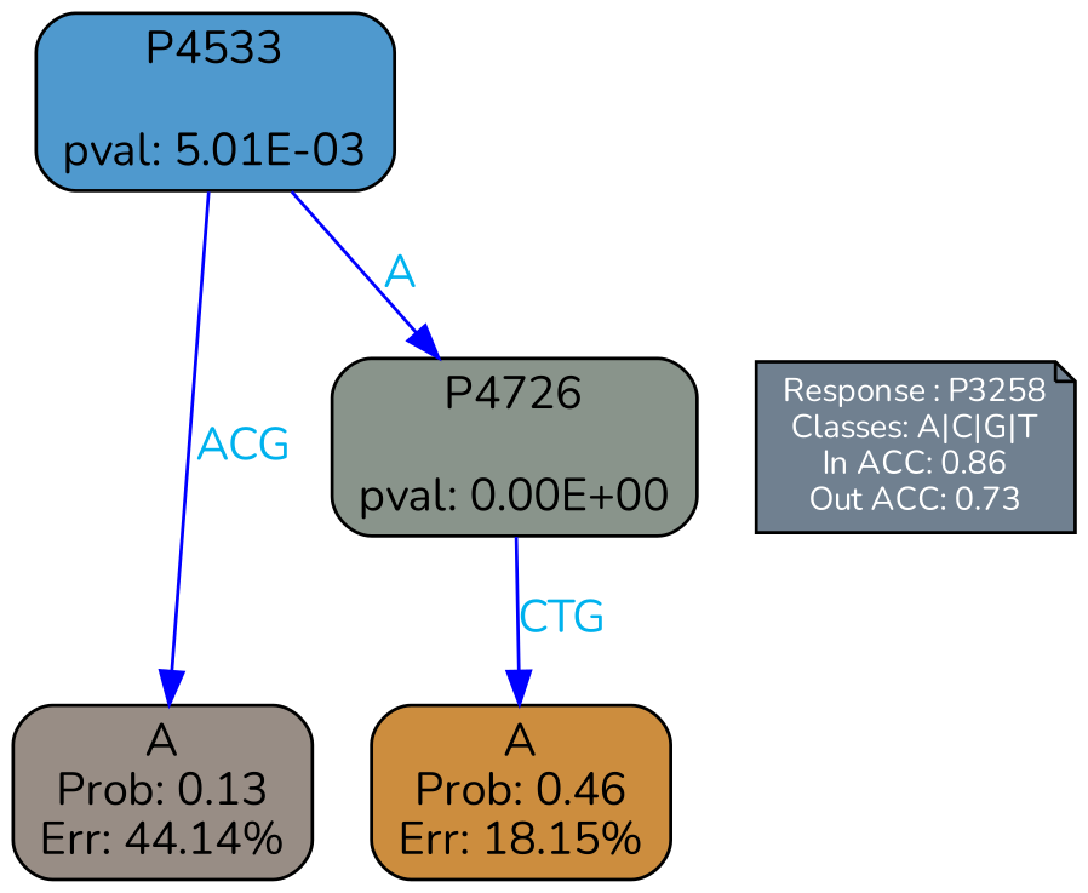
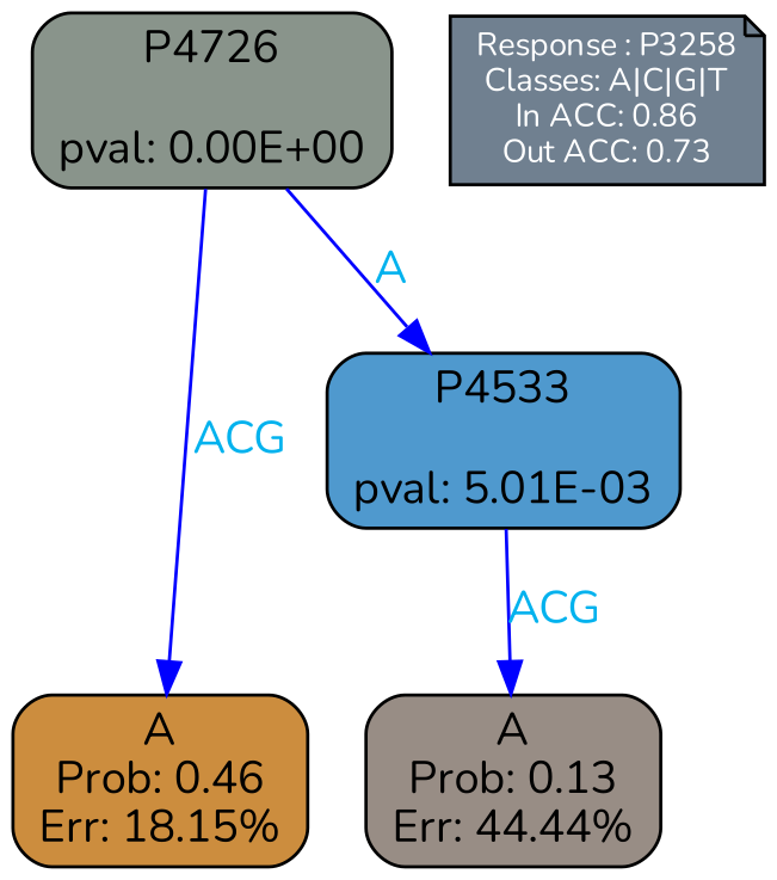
  digraph {
    fontname=Nunito
    ranksep=equally
    splines=polylines
    node [color=black fontname=Nunito shape=box style="filled, rounded"]
    edge [color=blue fontcolor=deepskyblue2 fontname=Nunito]
-   n1 [fillcolor="#988d85" label="A\nProb: 0.13\nErr: 44.14%"]
+   n1 [fillcolor="#988d85" label="A\nProb: 0.13\nErr: 44.44%"]
    n2 [fillcolor="#cc8d3e" label="A\nProb: 0.46\nErr: 18.15%"]
    n3 [align=left fillcolor=slategray fontcolor=white fontsize=10 label="Response : P3258\nClasses: A|C|G|T\nIn ACC: 0.86\nOut ACC: 0.73\n" shape=note style=filled]
    n4 [fillcolor="#89948b" label="P4726\n\npval: 0.00E+00"]
    n5 [fillcolor="#4f99ce" label="P4533\n\npval: 5.01E-03"]
    subgraph sub_1 {
      rank=same
      n1
      n2
    }
    subgraph sub_2 {
      rank=same
      n3
      n4
    }
-   n4 -> n2 [label=CTG]
-   n5 -> n4 [label=A]
+   n4 -> n2 [label=ACG]
+   n4 -> n5 [label=A]
    n5 -> n1 [label=ACG]
  }
